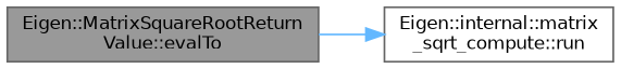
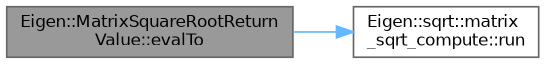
  digraph {
    rankdir=LR
    node [fontname=Helvetica fontsize=10 shape=box style=filled]
    n1 [color=gray40 fillcolor=grey60 fontcolor=black height=0.2 label="Eigen::MatrixSquareRootReturn\lValue::evalTo" width=0.4]
-   n2 [color=grey40 fillcolor=white height=0.2 label="Eigen::internal::matrix\l_sqrt_compute::run" width=0.4]
+   n2 [color=grey40 fillcolor=white height=0.2 label="Eigen::sqrt::matrix\l_sqrt_compute::run" width=0.4]
    n1 -> n2 [color=steelblue1 fontname=Helvetica fontsize=10 labelfontname=Helvetica labelfontsize=10 style=solid]
  }
